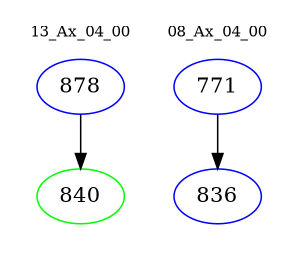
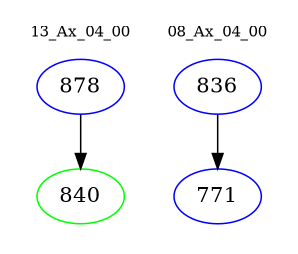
  digraph {
    node [color=blue]
    edge [color=black]
    n1 [label=878]
    n2 [color=green label=840]
    n3 [label=771]
    n4 [label=836]
    subgraph cluster_1 {
      color=white
      fontsize=10
      label="13_Ax_04_00"
      n1
      n2
    }
    subgraph cluster_2 {
      color=white
      fontsize=10
      label="08_Ax_04_00"
      n3
      n4
    }
    n1 -> n2
-   n3 -> n4
+   n4 -> n3
  }
